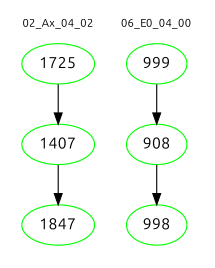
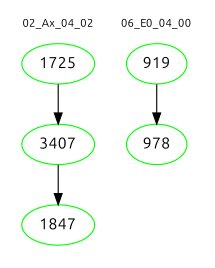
  digraph {
    fontname=Ubuntu
    node [color=green fontname=Ubuntu]
    edge [color=black fontname=Ubuntu]
    n1 [label=1725]
-   n2 [label=1407]
+   n2 [label=3407]
    n3 [label=1847]
-   n4 [label=999]
-   n5 [label=908]
-   n6 [label=998]
+   n4 [label=919]
+   n5 [label=978]
    subgraph cluster_1 {
      color=white
      fontsize=10
      label="02_Ax_04_02"
      n1
      n2
      n3
    }
    subgraph cluster_2 {
      color=white
      fontsize=10
      label="06_E0_04_00"
      n4
      n5
-     n6
    }
    n1 -> n2
    n2 -> n3
    n4 -> n5
-   n5 -> n6
  }
